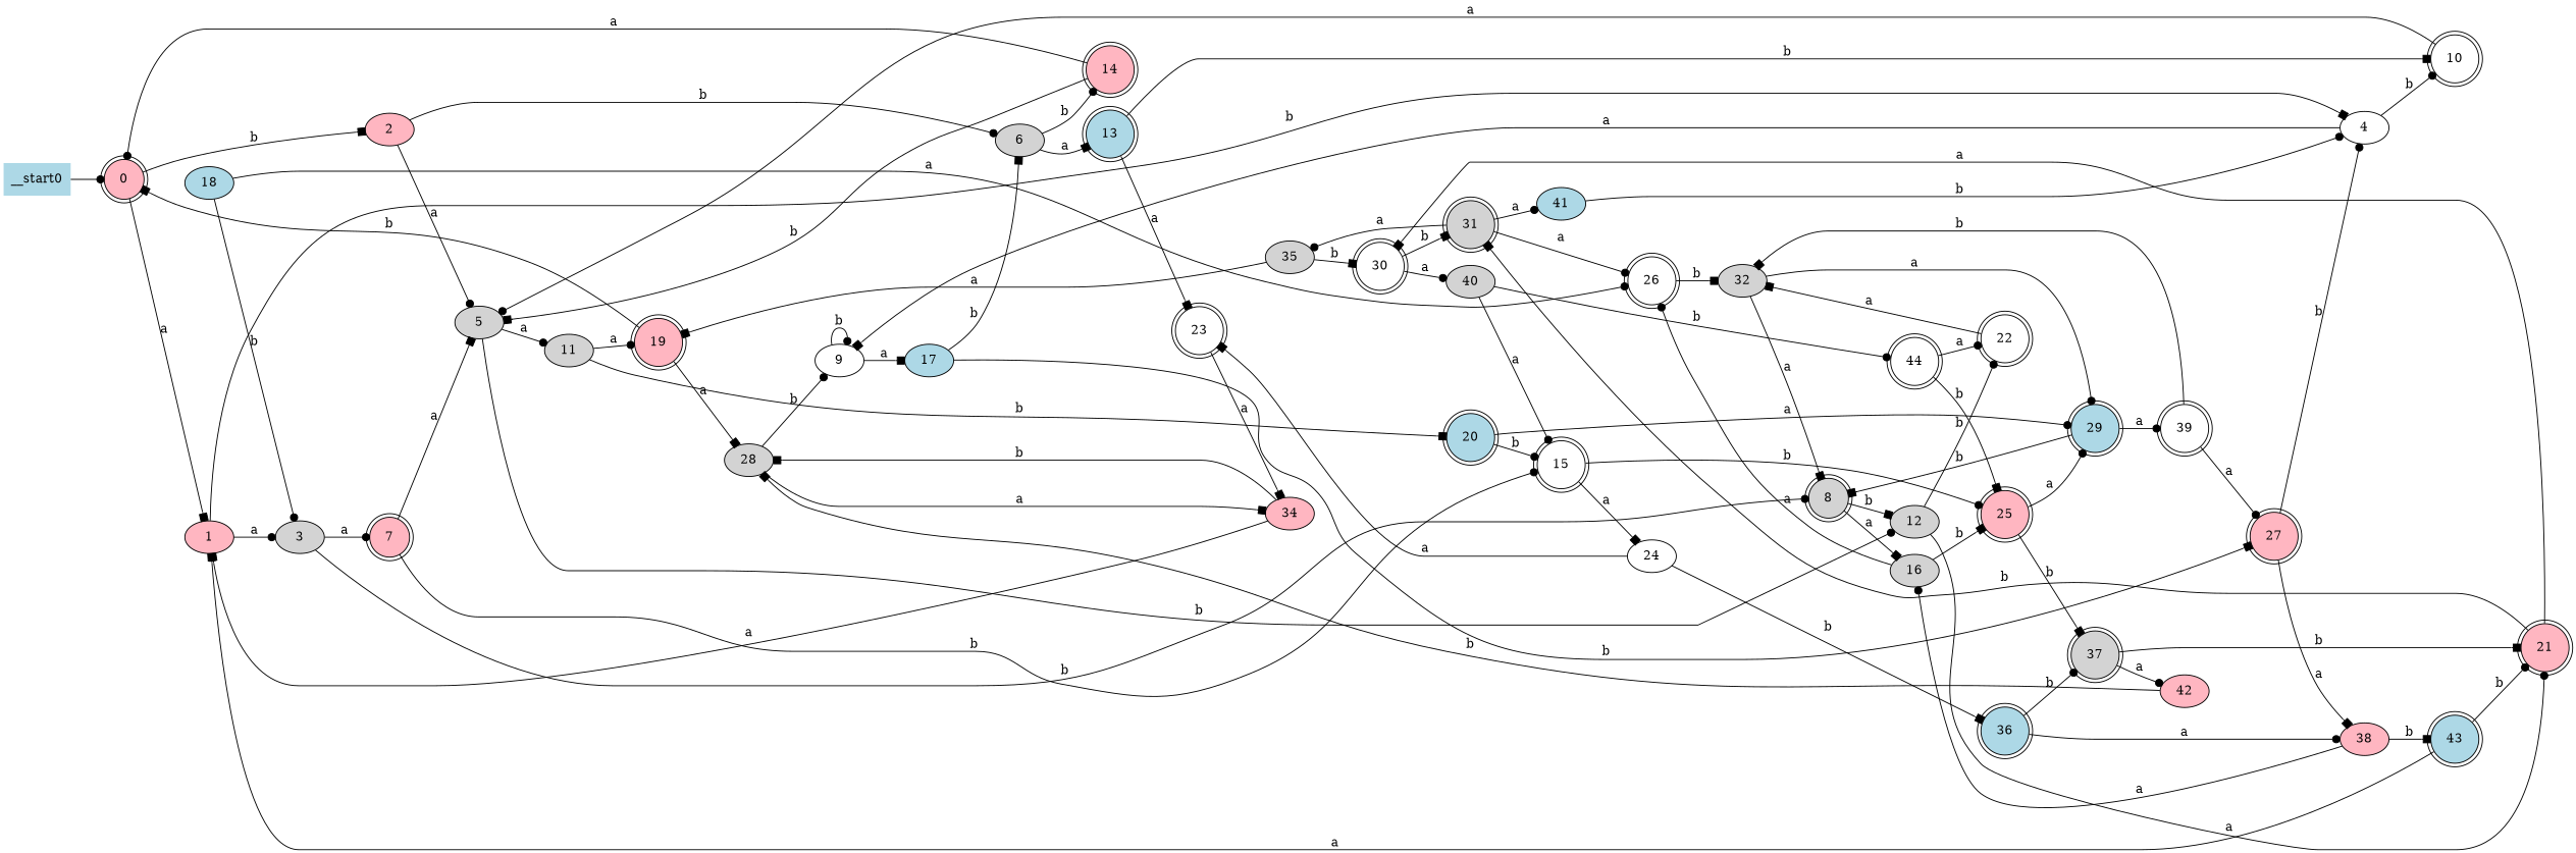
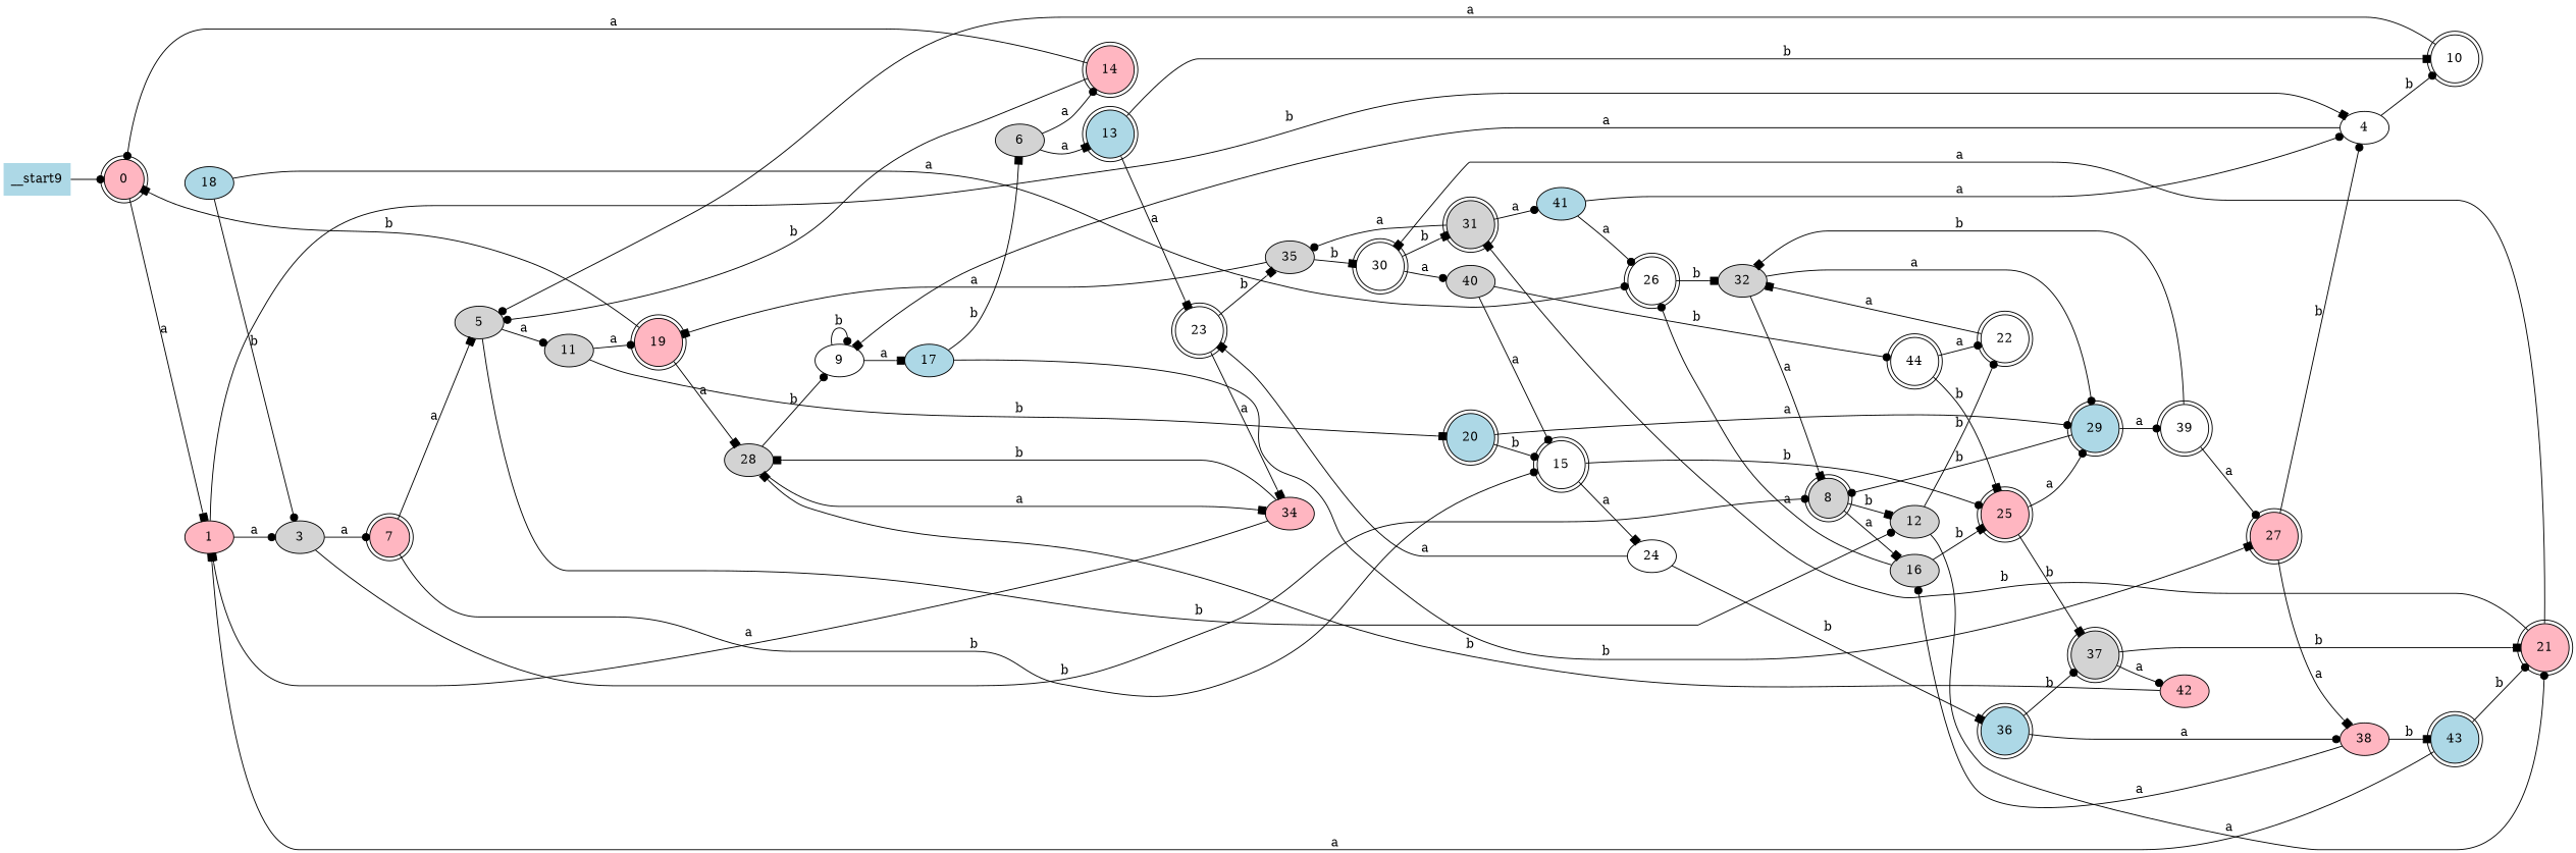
  digraph {
    rankdir=LR
    node [fillcolor=lightgrey shape=doublecircle style=filled]
    edge [arrowhead=dot]
-   __start0 [fillcolor=lightblue shape=none]
+   __start0 [fillcolor=lightblue shape=none label=__start9]
    0 [fillcolor=lightpink]
    1 [fillcolor=lightpink shape=""]
-   2 [fillcolor=lightpink shape=""]
    3 [shape=""]
    4 [fillcolor=white shape=""]
    5 [shape=""]
    6 [shape=""]
    7 [fillcolor=lightpink]
    8
    9 [fillcolor=white shape=""]
    10 [fillcolor=white]
    11 [shape=""]
    12 [shape=""]
    13 [fillcolor=lightblue]
    14 [fillcolor=lightpink]
    15 [fillcolor=white]
    16 [shape=""]
    17 [fillcolor=lightblue shape=""]
    19 [fillcolor=lightpink]
    20 [fillcolor=lightblue]
    21 [fillcolor=lightpink]
    22 [fillcolor=white]
    23 [fillcolor=white]
    24 [fillcolor=white shape=""]
    25 [fillcolor=lightpink]
    26 [fillcolor=white]
    27 [fillcolor=lightpink]
    18 [fillcolor=lightblue shape=""]
    28 [shape=""]
    29 [fillcolor=lightblue]
    30 [fillcolor=white]
    31
    32 [shape=""]
    34 [fillcolor=lightpink shape=""]
    35 [shape=""]
    36 [fillcolor=lightblue]
    37
    38 [fillcolor=lightpink shape=""]
    39 [fillcolor=white]
    40 [shape=""]
    41 [fillcolor=lightblue shape=""]
    42 [fillcolor=lightpink shape=""]
    43 [fillcolor=lightblue]
    44 [fillcolor=white]
    __start0 -> 0
    0 -> 1 [arrowhead=box label=a]
-   0 -> 2 [arrowhead=box label=b]
    1 -> 3 [label=a]
    1 -> 4 [arrowhead=box label=b]
-   2 -> 5 [label=a]
-   2 -> 6 [label=b]
    3 -> 7 [label=a]
    3 -> 8 [label=b]
    4 -> 9 [arrowhead=box label=a]
    4 -> 10 [label=b]
    5 -> 11 [label=a]
    5 -> 12 [label=b]
    6 -> 13 [arrowhead=box label=a]
-   6 -> 14 [label=b]
+   6 -> 14 [label=a]
    7 -> 5 [arrowhead=box label=a]
    7 -> 15 [label=b]
    8 -> 12 [arrowhead=box label=b]
    8 -> 16 [arrowhead=box label=a]
    9 -> 9 [label=b]
    9 -> 17 [arrowhead=box label=a]
    10 -> 5 [label=a]
    11 -> 19 [label=a]
    11 -> 20 [arrowhead=box label=b]
    12 -> 21 [label=a]
    12 -> 22 [label=b]
    13 -> 10 [arrowhead=box label=b]
    13 -> 23 [arrowhead=box label=a]
    14 -> 0 [label=a]
-   14 -> 5 [arrowhead=box label=b]
+   14 -> 5 [label=b]
    15 -> 24 [arrowhead=box label=a]
    15 -> 25 [label=b]
    16 -> 25 [arrowhead=box label=b]
    16 -> 26 [label=a]
    17 -> 6 [arrowhead=box label=b]
    17 -> 27 [arrowhead=box label=b]
    19 -> 0 [arrowhead=box label=b]
    19 -> 28 [arrowhead=box label=a]
    20 -> 15 [label=b]
    20 -> 29 [label=a]
    21 -> 30 [arrowhead=box label=a]
    21 -> 31 [arrowhead=box label=b]
    22 -> 32 [arrowhead=box label=a]
    23 -> 34 [arrowhead=box label=a]
+   23 -> 35 [arrowhead=box label=b]
    24 -> 23 [arrowhead=box label=a]
    24 -> 36 [arrowhead=box label=b]
    25 -> 29 [label=a]
    25 -> 37 [arrowhead=box label=b]
    26 -> 32 [arrowhead=box label=b]
    27 -> 4 [label=b]
    27 -> 38 [arrowhead=box label=a]
    18 -> 3 [label=b]
    18 -> 26 [label=a]
    28 -> 9 [label=b]
    28 -> 34 [arrowhead=box label=a]
-   29 -> 8 [arrowhead=box label=b]
+   29 -> 8 [label=b]
    29 -> 39 [label=a]
    30 -> 31 [arrowhead=box label=b]
    30 -> 40 [label=a]
    31 -> 35 [label=a]
    31 -> 41 [label=a]
    32 -> 8 [arrowhead=box label=a]
    32 -> 29 [label=a]
    34 -> 1 [arrowhead=box label=a]
    34 -> 28 [arrowhead=box label=b]
    35 -> 19 [arrowhead=box label=a]
    35 -> 30 [arrowhead=box label=b]
    36 -> 37 [label=b]
    36 -> 38 [label=a]
    37 -> 21 [arrowhead=box label=b]
    37 -> 42 [label=a]
    38 -> 16 [label=a]
    38 -> 43 [arrowhead=box label=b]
    39 -> 27 [label=a]
    39 -> 32 [arrowhead=box label=b]
    40 -> 15 [label=a]
    40 -> 44 [label=b]
-   41 -> 4 [label=b]
-   31 -> 26 [label=a]
+   41 -> 4 [label=a]
+   41 -> 26 [label=a]
    42 -> 28 [arrowhead=box label=b]
    43 -> 1 [arrowhead=box label=a]
    43 -> 21 [label=b]
    44 -> 22 [label=a]
    44 -> 25 [arrowhead=box label=b]
  }
